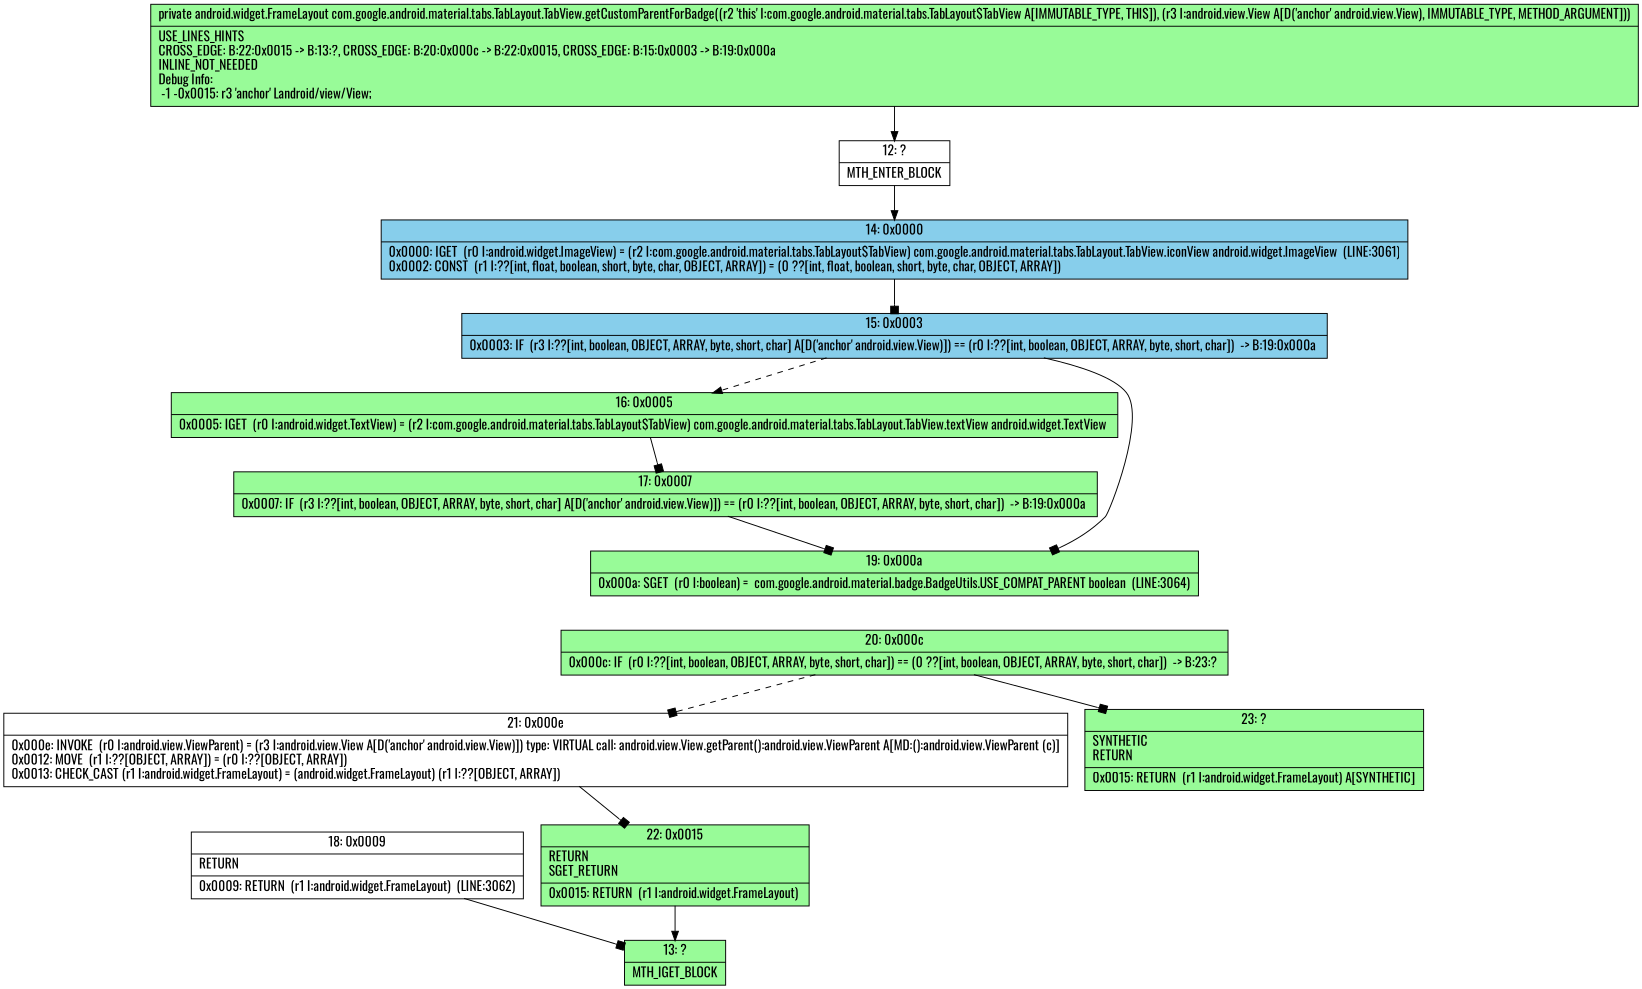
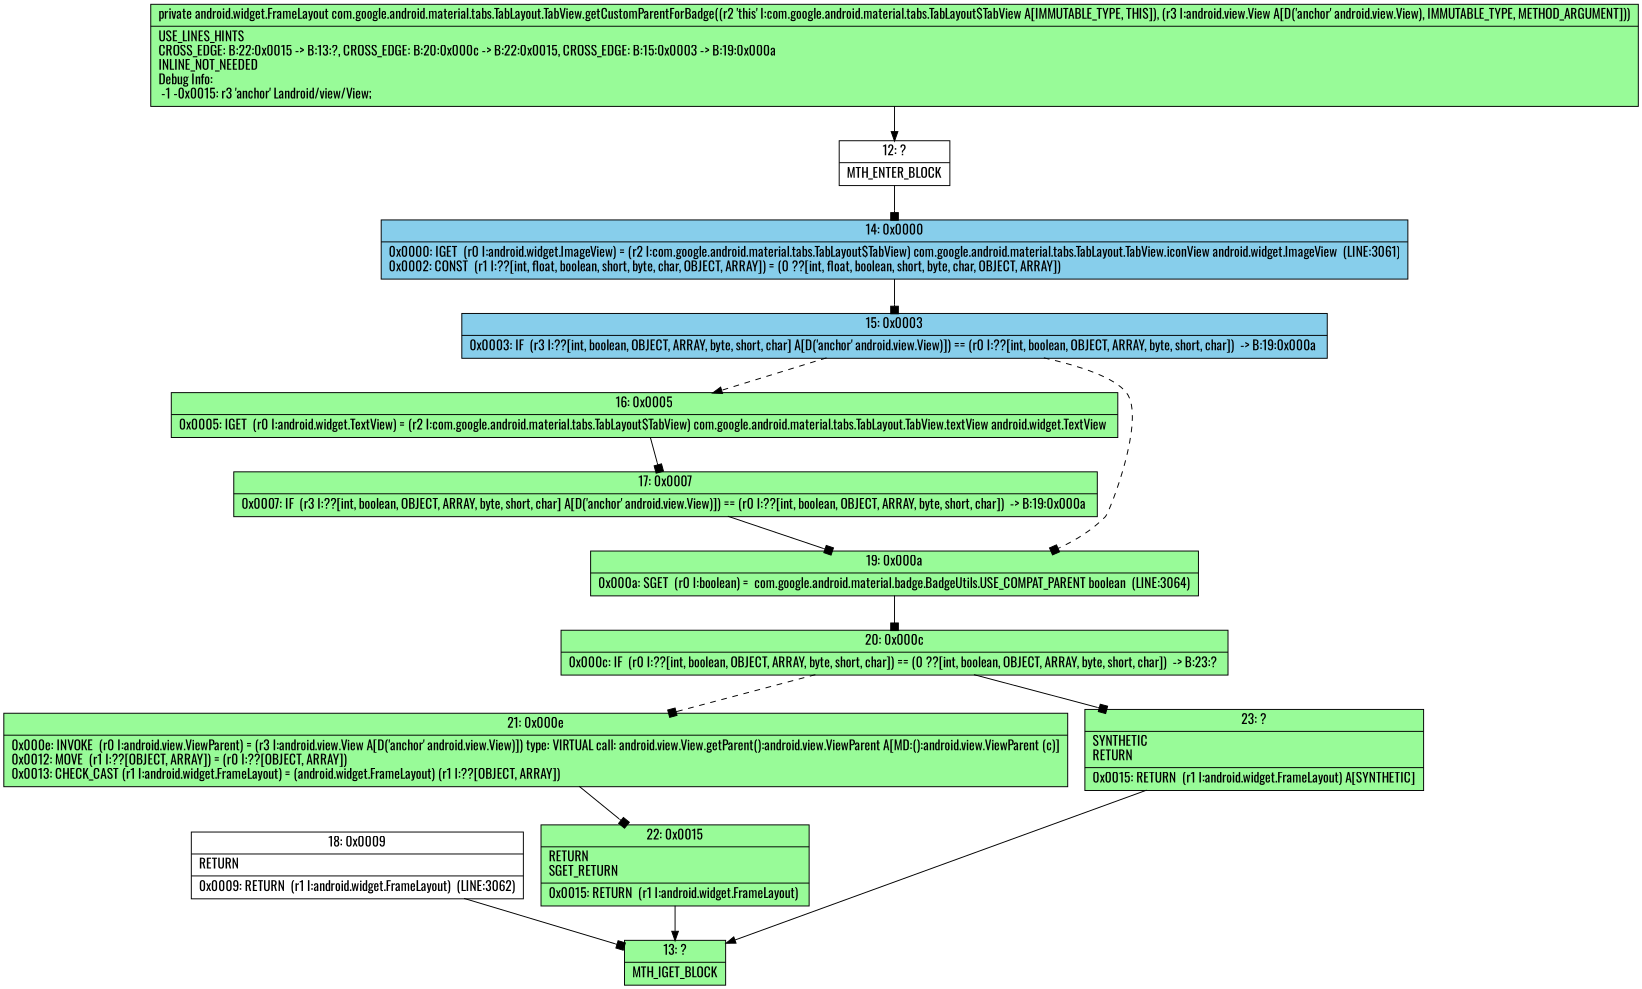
  digraph {
    fontname=Oswald
    node [fillcolor=palegreen fontname=Oswald shape=record style=filled]
    edge [arrowhead=box fontname=Oswald]
    n1 [fillcolor=white label="{12\:\ ?|MTH_ENTER_BLOCK\l}"]
    n2 [fillcolor=skyblue label="{14\:\ 0x0000|0x0000: IGET  (r0 I:android.widget.ImageView) = (r2 I:com.google.android.material.tabs.TabLayout$TabView) com.google.android.material.tabs.TabLayout.TabView.iconView android.widget.ImageView  (LINE:3061)\l0x0002: CONST  (r1 I:??[int, float, boolean, short, byte, char, OBJECT, ARRAY]) = (0 ??[int, float, boolean, short, byte, char, OBJECT, ARRAY]) \l}"]
    n3 [fillcolor=skyblue label="{15\:\ 0x0003|0x0003: IF  (r3 I:??[int, boolean, OBJECT, ARRAY, byte, short, char] A[D('anchor' android.view.View)]) == (r0 I:??[int, boolean, OBJECT, ARRAY, byte, short, char])  \-\> B:19:0x000a \l}"]
    n4 [label="{16\:\ 0x0005|0x0005: IGET  (r0 I:android.widget.TextView) = (r2 I:com.google.android.material.tabs.TabLayout$TabView) com.google.android.material.tabs.TabLayout.TabView.textView android.widget.TextView \l}"]
    n5 [label="{19\:\ 0x000a|0x000a: SGET  (r0 I:boolean) =  com.google.android.material.badge.BadgeUtils.USE_COMPAT_PARENT boolean  (LINE:3064)\l}"]
    n6 [label="{17\:\ 0x0007|0x0007: IF  (r3 I:??[int, boolean, OBJECT, ARRAY, byte, short, char] A[D('anchor' android.view.View)]) == (r0 I:??[int, boolean, OBJECT, ARRAY, byte, short, char])  \-\> B:19:0x000a \l}"]
    n7 [label="{20\:\ 0x000c|0x000c: IF  (r0 I:??[int, boolean, OBJECT, ARRAY, byte, short, char]) == (0 ??[int, boolean, OBJECT, ARRAY, byte, short, char])  \-\> B:23:? \l}"]
    n8 [fillcolor=white label="{18\:\ 0x0009|RETURN\l|0x0009: RETURN  (r1 I:android.widget.FrameLayout)  (LINE:3062)\l}"]
    n9 [label="{13\:\ ?|MTH_IGET_BLOCK\l}"]
-   n10 [fillcolor=white label="{21\:\ 0x000e|0x000e: INVOKE  (r0 I:android.view.ViewParent) = (r3 I:android.view.View A[D('anchor' android.view.View)]) type: VIRTUAL call: android.view.View.getParent():android.view.ViewParent A[MD:():android.view.ViewParent (c)]\l0x0012: MOVE  (r1 I:??[OBJECT, ARRAY]) = (r0 I:??[OBJECT, ARRAY]) \l0x0013: CHECK_CAST (r1 I:android.widget.FrameLayout) = (android.widget.FrameLayout) (r1 I:??[OBJECT, ARRAY]) \l}"]
+   n10 [label="{21\:\ 0x000e|0x000e: INVOKE  (r0 I:android.view.ViewParent) = (r3 I:android.view.View A[D('anchor' android.view.View)]) type: VIRTUAL call: android.view.View.getParent():android.view.ViewParent A[MD:():android.view.ViewParent (c)]\l0x0012: MOVE  (r1 I:??[OBJECT, ARRAY]) = (r0 I:??[OBJECT, ARRAY]) \l0x0013: CHECK_CAST (r1 I:android.widget.FrameLayout) = (android.widget.FrameLayout) (r1 I:??[OBJECT, ARRAY]) \l}"]
    n11 [label="{23\:\ ?|SYNTHETIC\lRETURN\l|0x0015: RETURN  (r1 I:android.widget.FrameLayout) A[SYNTHETIC]\l}"]
    n12 [label="{22\:\ 0x0015|RETURN\lSGET_RETURN\l|0x0015: RETURN  (r1 I:android.widget.FrameLayout) \l}"]
    n13 [label="{private android.widget.FrameLayout com.google.android.material.tabs.TabLayout.TabView.getCustomParentForBadge((r2 'this' I:com.google.android.material.tabs.TabLayout$TabView A[IMMUTABLE_TYPE, THIS]), (r3 I:android.view.View A[D('anchor' android.view.View), IMMUTABLE_TYPE, METHOD_ARGUMENT]))  | USE_LINES_HINTS\lCROSS_EDGE: B:22:0x0015 \-\> B:13:?, CROSS_EDGE: B:20:0x000c \-\> B:22:0x0015, CROSS_EDGE: B:15:0x0003 \-\> B:19:0x000a\lINLINE_NOT_NEEDED\lDebug Info:\l  \-1 \-0x0015: r3 'anchor' Landroid\/view\/View;\l}"]
-   n1 -> n2 [arrowhead=normal]
+   n1 -> n2
    n2 -> n3
    n3 -> n4 [arrowhead=normal style=dashed]
-   n3 -> n5
+   n3 -> n5 [style=dashed]
    n4 -> n6
+   n5 -> n7
    n6 -> n5
    n7 -> n10 [style=dashed]
    n7 -> n11
    n8 -> n9
    n10 -> n12
+   n11 -> n9 [arrowhead=normal]
    n12 -> n9 [arrowhead=normal]
    n13 -> n1 [arrowhead=normal]
  }
